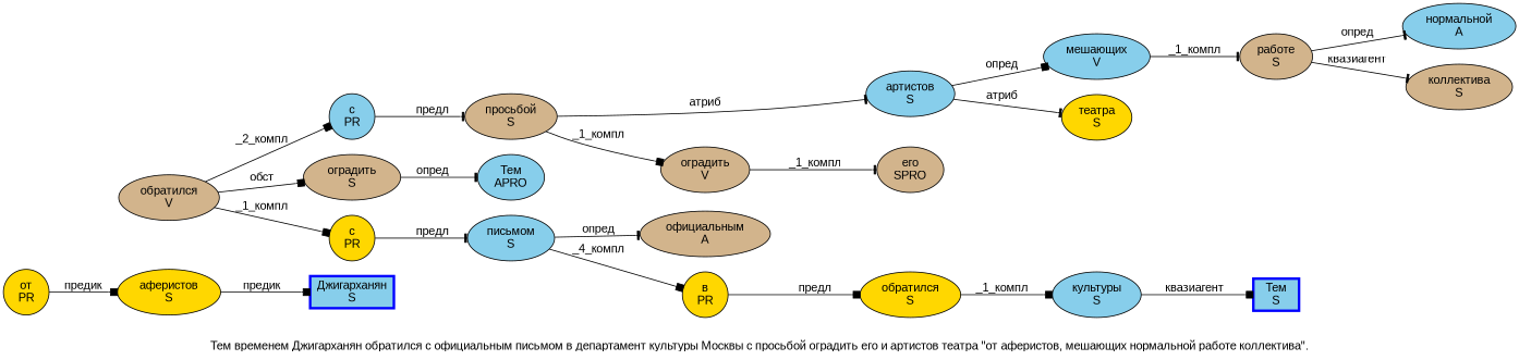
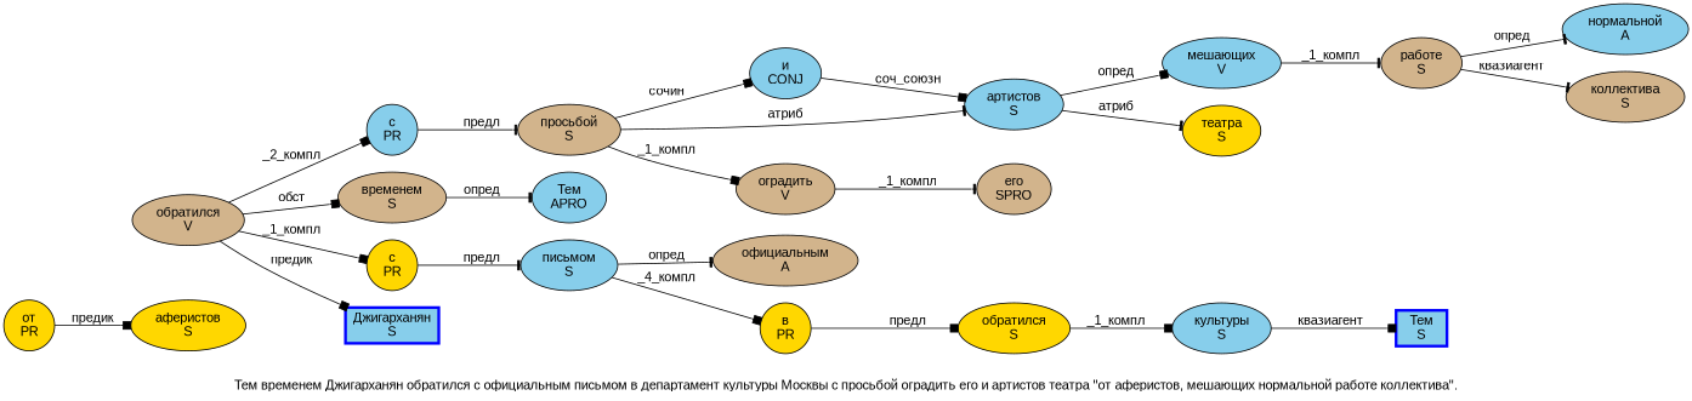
  digraph {
    fontname="Liberation Sans"
    label="Тем временем Джигарханян обратился с официальным письмом в департамент культуры Москвы с просьбой оградить его и артистов театра \"от аферистов, мешающих нормальной работе коллектива\"."
    rankdir=LR
    node [fillcolor=skyblue fontname="Liberation Sans" penwidth=1 shape=ellipse style=filled]
    edge [arrowhead=box fontname="Liberation Sans"]
    n1 [label="Тем\nAPRO"]
-   n2 [fillcolor=tan label="оградить\nS"]
+   n2 [fillcolor=tan label="временем\nS"]
    n3 [color=blue label="Джигарханян\nS" penwidth=3 shape=box]
    n4 [fillcolor=tan label="обратился\nV"]
    n5 [fillcolor=gold label="с\nPR"]
    n6 [label="с\nPR"]
    n7 [label="письмом\nS"]
    n8 [fillcolor=tan label="просьбой\nS"]
    n9 [fillcolor=tan label="официальным\nA"]
    n10 [fillcolor=gold label="в\nPR"]
    n11 [fillcolor=gold label="обратился\nS"]
    n12 [label="культуры\nS"]
    n13 [color=blue label="Тем\nS" penwidth=3 shape=box]
    n14 [fillcolor=tan label="оградить\nV"]
+   n15 [label="и\nCONJ"]
    n16 [label="артистов\nS"]
    n17 [fillcolor=tan label="его\nSPRO"]
    n18 [fillcolor=gold label="от\nPR"]
    n19 [fillcolor=gold label="аферистов\nS"]
    n20 [fillcolor=gold label="театра\nS"]
    n21 [label="мешающих\nV"]
    n22 [fillcolor=tan label="работе\nS"]
    n23 [label="нормальной\nA"]
    n24 [fillcolor=tan label="коллектива\nS"]
    n2 -> n1 [arrowhead=tee label="опред"]
    n4 -> n2 [label="обст"]
-   n19 -> n3 [label="предик"]
+   n4 -> n3 [label="предик"]
    n4 -> n5 [label="_1_компл"]
    n4 -> n6 [label="_2_компл"]
    n5 -> n7 [arrowhead=tee label="предл"]
    n6 -> n8 [arrowhead=tee label="предл"]
    n7 -> n9 [arrowhead=tee label="опред"]
    n7 -> n10 [label="_4_компл"]
    n8 -> n14 [label="_1_компл"]
+   n8 -> n15 [label="сочин"]
    n8 -> n16 [arrowhead=tee label="атриб"]
    n10 -> n11 [label="предл"]
    n11 -> n12 [label="_1_компл"]
    n12 -> n13 [label="квазиагент"]
    n14 -> n17 [arrowhead=tee label="_1_компл"]
+   n15 -> n16 [label="соч_союзн"]
    n16 -> n20 [arrowhead=tee label="атриб"]
    n16 -> n21 [label="опред"]
    n18 -> n19 [label="предик"]
    n21 -> n22 [arrowhead=tee label="_1_компл"]
    n22 -> n23 [arrowhead=tee label="опред"]
    n22 -> n24 [arrowhead=tee label="квазиагент"]
  }
